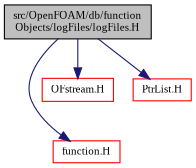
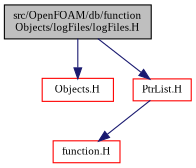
  digraph {
    fontname="Liberation Serif"
    node [color=red fontname="Liberation Serif" fontsize=10 shape=record]
    edge [color=midnightblue fontname="Liberation Serif" fontsize=10 labelfontname=Helvetica labelfontsize=10 style=solid]
    n1 [color=black fillcolor=grey75 fontcolor=black height=0.2 label="src/OpenFOAM/db/function\lObjects/logFiles/logFiles.H" style=filled width=0.4]
    n2 [height=0.2 label="function.H" width=0.4]
-   n3 [height=0.2 label="OFstream.H" width=0.4]
+   n3 [height=0.2 label="Objects.H" width=0.4]
    n4 [height=0.2 label="PtrList.H" width=0.4]
-   n1 -> n2
+   n4 -> n2
    n1 -> n3
    n1 -> n4
  }
